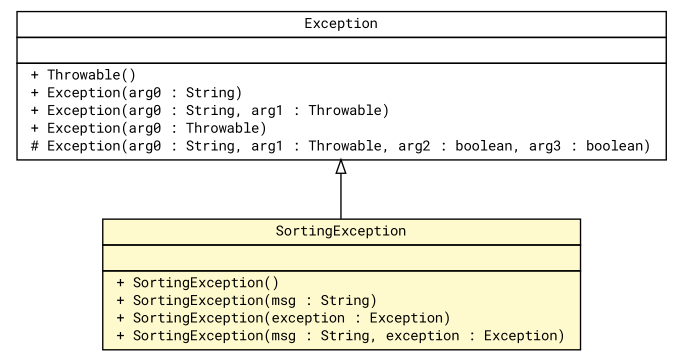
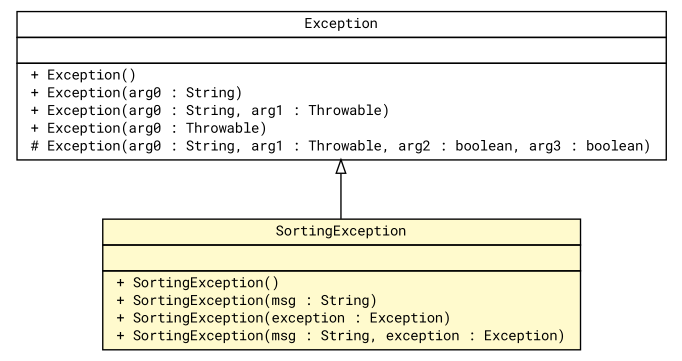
  digraph {
    nodesep=0.25
    ranksep=0.5
    fontname="Roboto Mono"
    node [fontcolor=black fontname="Roboto Mono" fontsize=10.0 shape=plaintext]
    n1 [label=<<table title="sorcer.core.dispatch.SortingException" border="0" cellborder="1" cellspacing="0" cellpadding="2" port="p" bgcolor="lemonChiffon" href="./SortingException.html"> 		<tr><td><table border="0" cellspacing="0" cellpadding="1"> <tr><td align="center" balign="center"> SortingException </td></tr> 		</table></td></tr> 		<tr><td><table border="0" cellspacing="0" cellpadding="1"> <tr><td align="left" balign="left">  </td></tr> 		</table></td></tr> 		<tr><td><table border="0" cellspacing="0" cellpadding="1"> <tr><td align="left" balign="left"> + SortingException() </td></tr> <tr><td align="left" balign="left"> + SortingException(msg : String) </td></tr> <tr><td align="left" balign="left"> + SortingException(exception : Exception) </td></tr> <tr><td align="left" balign="left"> + SortingException(msg : String, exception : Exception) </td></tr> 		</table></td></tr> 		</table>>]
-   n2 [label=<<table title="java.lang.Exception" border="0" cellborder="1" cellspacing="0" cellpadding="2" port="p" href="http://docs.oracle.com/javase/7/docs/api/java/lang/Exception.html"> 		<tr><td><table border="0" cellspacing="0" cellpadding="1"> <tr><td align="center" balign="center"> Exception </td></tr> 		</table></td></tr> 		<tr><td><table border="0" cellspacing="0" cellpadding="1"> <tr><td align="left" balign="left">  </td></tr> 		</table></td></tr> 		<tr><td><table border="0" cellspacing="0" cellpadding="1"> <tr><td align="left" balign="left"> + Throwable() </td></tr> <tr><td align="left" balign="left"> + Exception(arg0 : String) </td></tr> <tr><td align="left" balign="left"> + Exception(arg0 : String, arg1 : Throwable) </td></tr> <tr><td align="left" balign="left"> + Exception(arg0 : Throwable) </td></tr> <tr><td align="left" balign="left"> # Exception(arg0 : String, arg1 : Throwable, arg2 : boolean, arg3 : boolean) </td></tr> 		</table></td></tr> 		</table>>]
+   n2 [label=<<table title="java.lang.Exception" border="0" cellborder="1" cellspacing="0" cellpadding="2" port="p" href="http://docs.oracle.com/javase/7/docs/api/java/lang/Exception.html"> 		<tr><td><table border="0" cellspacing="0" cellpadding="1"> <tr><td align="center" balign="center"> Exception </td></tr> 		</table></td></tr> 		<tr><td><table border="0" cellspacing="0" cellpadding="1"> <tr><td align="left" balign="left">  </td></tr> 		</table></td></tr> 		<tr><td><table border="0" cellspacing="0" cellpadding="1"> <tr><td align="left" balign="left"> + Exception() </td></tr> <tr><td align="left" balign="left"> + Exception(arg0 : String) </td></tr> <tr><td align="left" balign="left"> + Exception(arg0 : String, arg1 : Throwable) </td></tr> <tr><td align="left" balign="left"> + Exception(arg0 : Throwable) </td></tr> <tr><td align="left" balign="left"> # Exception(arg0 : String, arg1 : Throwable, arg2 : boolean, arg3 : boolean) </td></tr> 		</table></td></tr> 		</table>>]
    n2 -> n1 [arrowtail=empty dir=back fontname="Roboto Mono" fontsize=10 headport=p labelfontname=Helvetica labelfontsize=10 tailport=p style=solid]
  }
